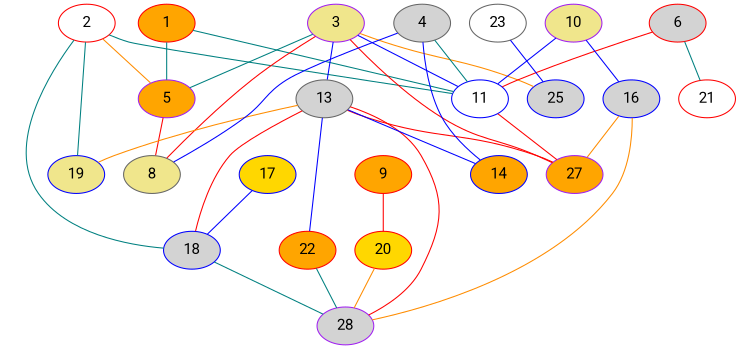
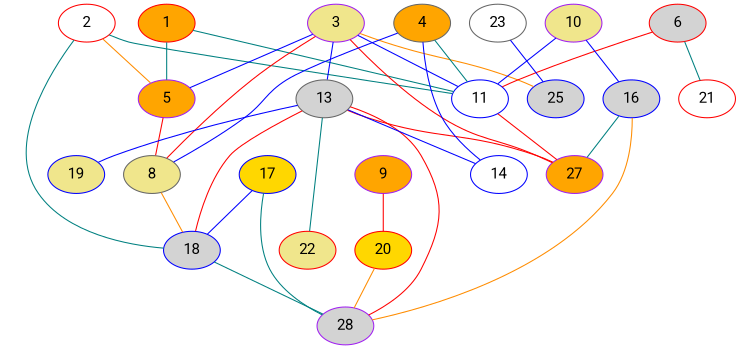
  graph {
    fontname=Roboto
    node [color=blue fillcolor=lightgrey fontname=Roboto style=filled]
    edge [color=teal fontname=Roboto weight=1.0]
    1 [color=red fillcolor=orange]
    5 [color=purple fillcolor=orange]
    11 [fillcolor=white]
    8 [color=gray40 fillcolor=khaki]
    27 [color=purple fillcolor=orange]
    2 [color=red fillcolor=white]
    18
    19 [fillcolor=khaki]
    28 [color=purple]
    3 [color=purple fillcolor=khaki]
    13 [color=gray40]
    25
-   14 [fillcolor=orange]
-   22 [color=red fillcolor=orange]
-   4 [color=gray40]
+   14 [fillcolor=white]
+   22 [color=red fillcolor=khaki]
+   4 [color=gray40 fillcolor=orange]
    6 [color=red]
    21 [color=red fillcolor=white]
-   9 [color=red fillcolor=orange]
+   9 [color=purple fillcolor=orange]
    20 [color=red fillcolor=gold]
    10 [color=purple fillcolor=khaki]
    16
    17 [fillcolor=gold]
    23 [color=gray40 fillcolor=white]
    1 -- 5 [weight=3.0]
    1 -- 11
    5 -- 8 [color=red]
    11 -- 27 [color=red weight=2.0]
+   8 -- 18 [color=darkorange]
    2 -- 5 [color=darkorange]
    2 -- 11
    2 -- 18
-   2 -- 19
    18 -- 28
-   3 -- 5
+   3 -- 5 [color=blue]
    3 -- 11 [color=blue]
    3 -- 8 [color=red]
    3 -- 27 [color=red]
    3 -- 13 [color=blue weight=2.0]
    3 -- 25 [color=darkorange weight=2.0]
    13 -- 27 [color=red]
    13 -- 18 [color=red]
-   13 -- 19 [color=darkorange]
+   13 -- 19 [color=blue]
    13 -- 28 [color=red]
    13 -- 14 [color=blue]
-   13 -- 22 [color=blue]
-   22 -- 28
+   13 -- 22
+   17 -- 28
    4 -- 11 [weight=2.0]
    4 -- 8 [color=blue]
    4 -- 14 [color=blue]
    6 -- 11 [color=red]
    6 -- 21
    9 -- 20 [color=red]
    20 -- 28 [color=darkorange]
    10 -- 11 [color=blue weight=3.0]
    10 -- 16 [color=blue]
-   16 -- 27 [color=darkorange weight=2.0]
+   16 -- 27 [weight=2.0]
    16 -- 28 [color=darkorange]
    17 -- 18 [color=blue]
    23 -- 25 [color=blue]
  }
